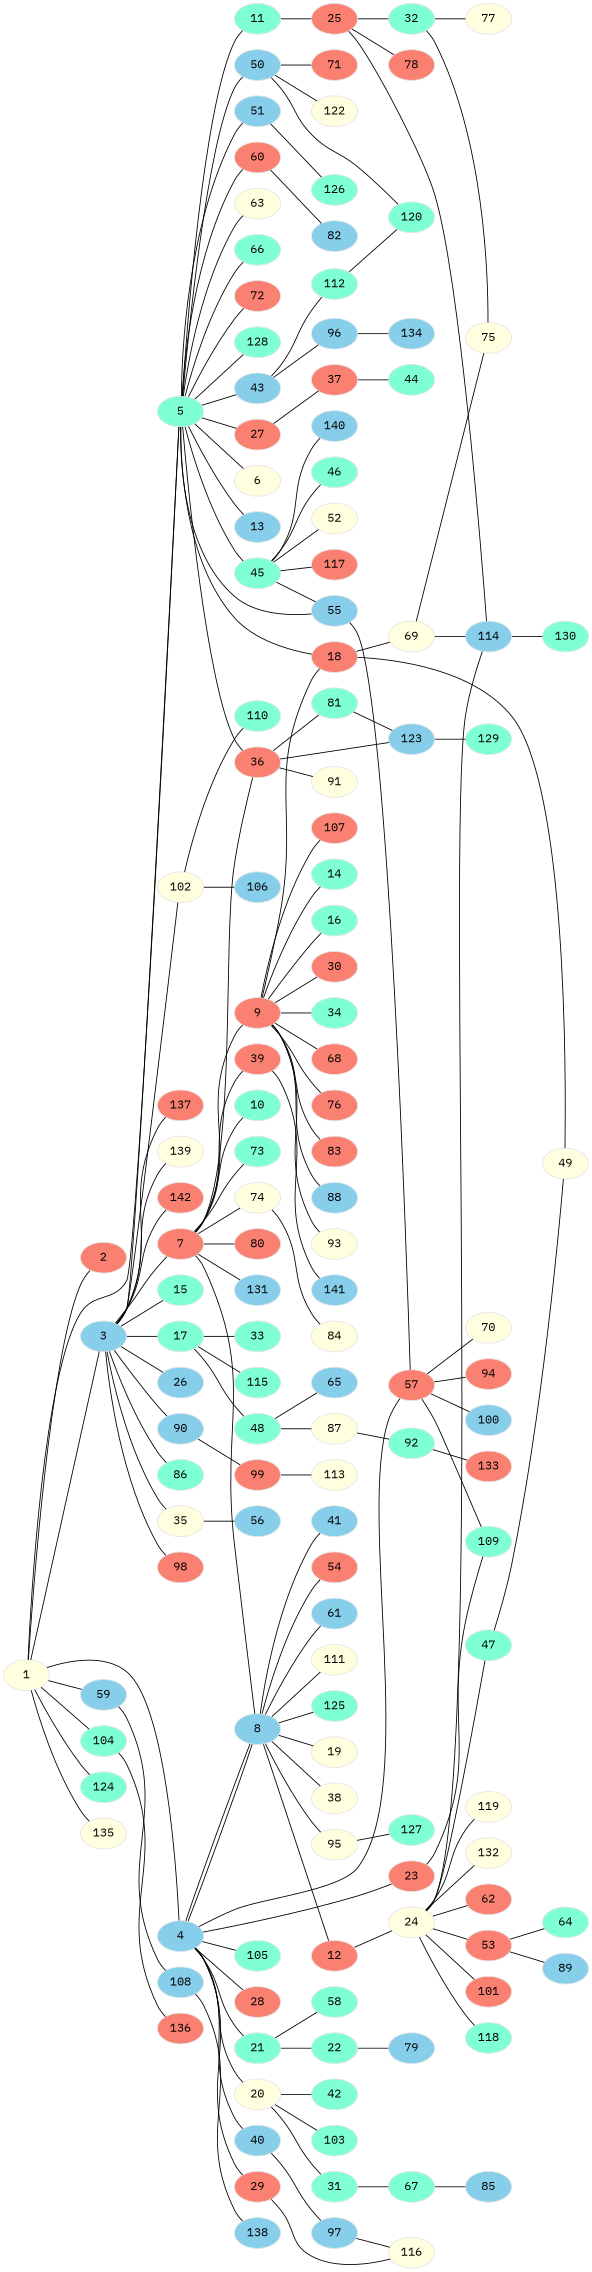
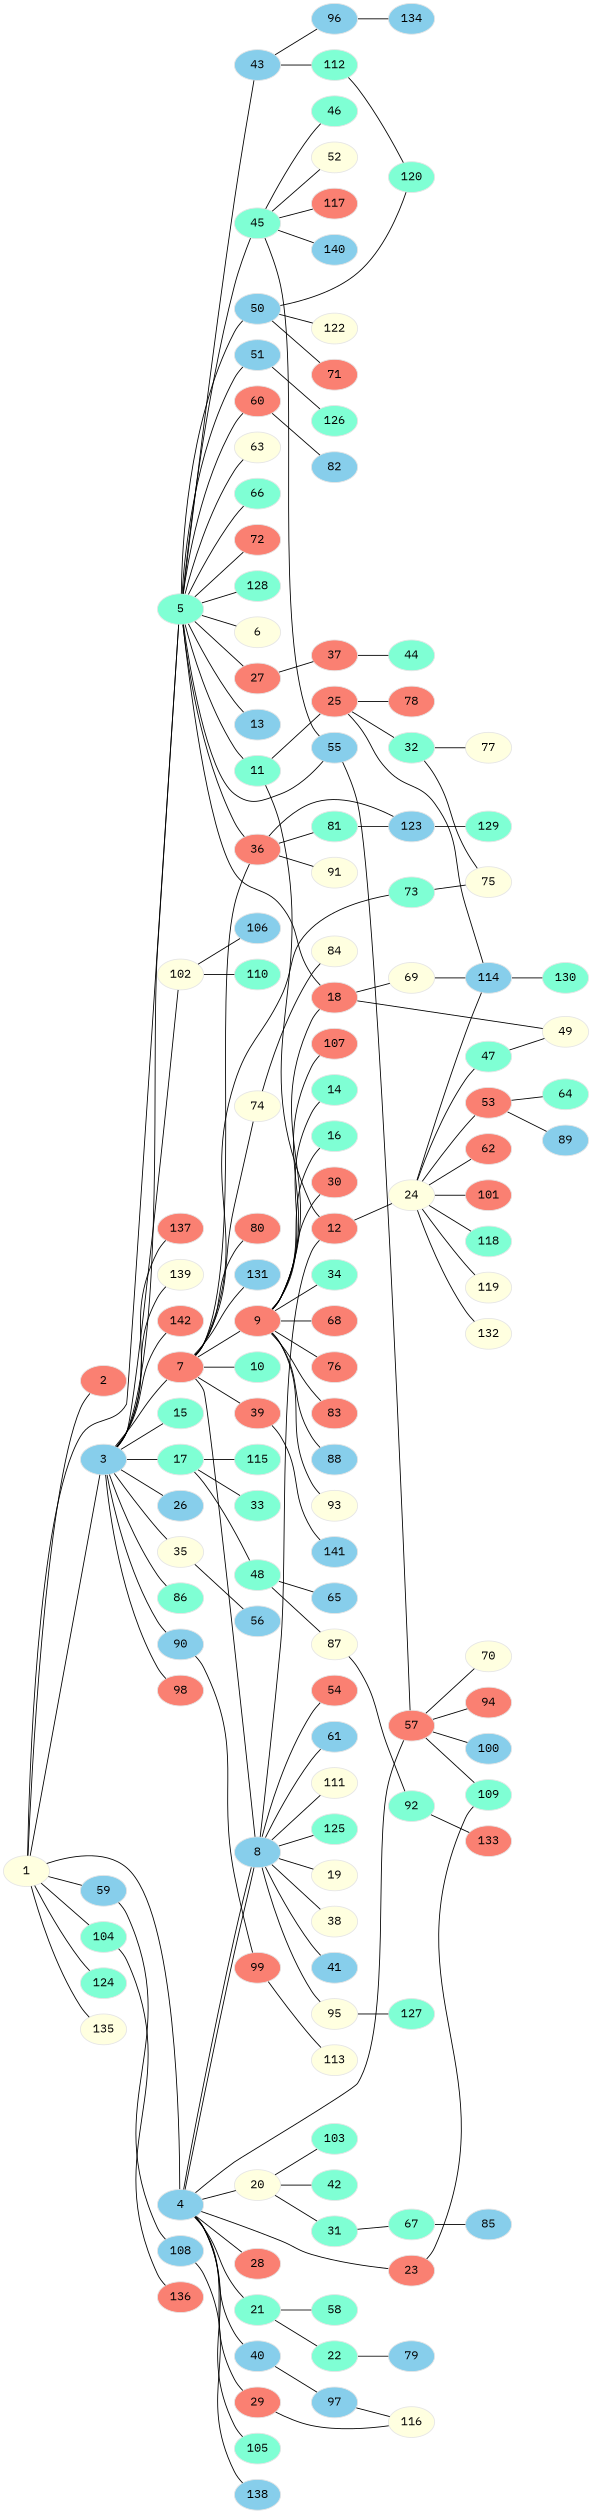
  graph {
    fontname="IBM Plex Mono"
    rankdir=LR
    node [color=gray90 fillcolor=aquamarine fontname="IBM Plex Mono" style=filled]
    edge [fontname="IBM Plex Mono"]
    1 [fillcolor=lightyellow]
    2 [fillcolor=salmon]
    3 [fillcolor=skyblue]
    4 [fillcolor=skyblue]
    5
    59 [fillcolor=skyblue]
    104
    124
    135 [fillcolor=lightyellow]
    7 [fillcolor=salmon]
    15
    17
    26 [fillcolor=skyblue]
    35 [fillcolor=lightyellow]
    86
    90 [fillcolor=skyblue]
    98 [fillcolor=salmon]
    102 [fillcolor=lightyellow]
    137 [fillcolor=salmon]
    139 [fillcolor=lightyellow]
    142 [fillcolor=salmon]
    8 [fillcolor=skyblue]
    20 [fillcolor=lightyellow]
    21
    23 [fillcolor=salmon]
    28 [fillcolor=salmon]
    29 [fillcolor=salmon]
    40 [fillcolor=skyblue]
    57 [fillcolor=salmon]
    105
    6 [fillcolor=lightyellow]
    11
    13 [fillcolor=skyblue]
    18 [fillcolor=salmon]
    27 [fillcolor=salmon]
    36 [fillcolor=salmon]
    43 [fillcolor=skyblue]
    45
    50 [fillcolor=skyblue]
    51 [fillcolor=skyblue]
    55 [fillcolor=skyblue]
    60 [fillcolor=salmon]
    63 [fillcolor=lightyellow]
    66
    72 [fillcolor=salmon]
    128
    108 [fillcolor=skyblue]
    136 [fillcolor=salmon]
    9 [fillcolor=salmon]
    10
    39 [fillcolor=salmon]
    73
    74 [fillcolor=lightyellow]
    80 [fillcolor=salmon]
    131 [fillcolor=skyblue]
    33
    48
    115
    56 [fillcolor=skyblue]
    99 [fillcolor=salmon]
    106 [fillcolor=skyblue]
    110
    12 [fillcolor=salmon]
    19 [fillcolor=lightyellow]
    38 [fillcolor=lightyellow]
    41 [fillcolor=skyblue]
    54 [fillcolor=salmon]
    61 [fillcolor=skyblue]
    95 [fillcolor=lightyellow]
    111 [fillcolor=lightyellow]
    125
    31
    42
    103
    22
    58
    109
    116 [fillcolor=lightyellow]
    97 [fillcolor=skyblue]
    70 [fillcolor=lightyellow]
    94 [fillcolor=salmon]
    100 [fillcolor=skyblue]
    25 [fillcolor=salmon]
    49 [fillcolor=lightyellow]
    69 [fillcolor=lightyellow]
    37 [fillcolor=salmon]
    81
    91 [fillcolor=lightyellow]
    123 [fillcolor=skyblue]
    96 [fillcolor=skyblue]
    112
    46
    52 [fillcolor=lightyellow]
    117 [fillcolor=salmon]
    140 [fillcolor=skyblue]
    71 [fillcolor=salmon]
    120
    122 [fillcolor=lightyellow]
    126
    82 [fillcolor=skyblue]
    14
    16
    30 [fillcolor=salmon]
    34
    68 [fillcolor=salmon]
    76 [fillcolor=salmon]
    83 [fillcolor=salmon]
    88 [fillcolor=skyblue]
    93 [fillcolor=lightyellow]
    107 [fillcolor=salmon]
    141 [fillcolor=skyblue]
    75 [fillcolor=lightyellow]
    84 [fillcolor=lightyellow]
    24 [fillcolor=lightyellow]
    127
    114 [fillcolor=skyblue]
    32
    78 [fillcolor=salmon]
    47
    53 [fillcolor=salmon]
    62 [fillcolor=salmon]
    101 [fillcolor=salmon]
    118
    119 [fillcolor=lightyellow]
    132 [fillcolor=lightyellow]
    65 [fillcolor=skyblue]
    87 [fillcolor=lightyellow]
    67
    79 [fillcolor=skyblue]
    64
    89 [fillcolor=skyblue]
    130
    77 [fillcolor=lightyellow]
    44
    85 [fillcolor=skyblue]
    129
    134 [fillcolor=skyblue]
    92
    138 [fillcolor=skyblue]
    133 [fillcolor=salmon]
    113 [fillcolor=lightyellow]
    1 -- 2
    1 -- 3
    1 -- 4
    1 -- 5
    1 -- 59
    1 -- 104
    1 -- 124
    1 -- 135
    3 -- 5
    3 -- 7
    3 -- 15
    3 -- 17
    3 -- 26
    3 -- 35
    3 -- 86
    3 -- 90
    3 -- 98
    3 -- 102
    3 -- 137
    3 -- 139
    3 -- 142
    4 -- 8
    4 -- 8
    4 -- 20
    4 -- 21
    4 -- 23
    4 -- 28
    4 -- 29
    4 -- 40
    4 -- 57
    4 -- 105
    5 -- 6
    5 -- 11
    5 -- 13
    5 -- 18
    5 -- 27
    5 -- 36
    5 -- 43
    5 -- 45
    5 -- 50
    5 -- 51
    5 -- 55
    5 -- 60
    5 -- 63
    5 -- 66
    5 -- 72
    5 -- 128
    59 -- 108
    104 -- 136
    7 -- 8
    7 -- 36
    7 -- 9
    7 -- 10
    7 -- 39
    7 -- 73
    7 -- 74
    7 -- 80
    7 -- 131
    17 -- 33
    17 -- 48
    17 -- 115
    35 -- 56
    90 -- 99
    102 -- 106
    102 -- 110
    8 -- 12
    8 -- 19
    8 -- 38
    8 -- 41
    8 -- 54
    8 -- 61
    8 -- 95
    8 -- 111
    8 -- 125
    20 -- 31
    20 -- 42
    20 -- 103
    21 -- 22
    21 -- 58
    23 -- 109
    29 -- 116
    40 -- 97
    57 -- 109
    57 -- 70
    57 -- 94
    57 -- 100
+   11 -- 12
    11 -- 25
    18 -- 49
    18 -- 69
    27 -- 37
    36 -- 81
    36 -- 91
    36 -- 123
    43 -- 96
    43 -- 112
    45 -- 55
    45 -- 46
    45 -- 52
    45 -- 117
    45 -- 140
    50 -- 71
    50 -- 120
    50 -- 122
    51 -- 126
    55 -- 57
    60 -- 82
    108 -- 138
    9 -- 18
    9 -- 14
    9 -- 16
    9 -- 30
    9 -- 34
    9 -- 68
    9 -- 76
    9 -- 83
    9 -- 88
    9 -- 93
    9 -- 107
    39 -- 141
-   69 -- 75
+   73 -- 75
    74 -- 84
    48 -- 65
    48 -- 87
    99 -- 113
    12 -- 24
    95 -- 127
    31 -- 67
    22 -- 79
    97 -- 116
    25 -- 114
    25 -- 32
    25 -- 78
    69 -- 114
    37 -- 44
    81 -- 123
    123 -- 129
    96 -- 134
    112 -- 120
    24 -- 114
    24 -- 47
    24 -- 53
    24 -- 62
    24 -- 101
    24 -- 118
    24 -- 119
    24 -- 132
    114 -- 130
    32 -- 75
    32 -- 77
    47 -- 49
    53 -- 64
    53 -- 89
    87 -- 92
    67 -- 85
    92 -- 133
  }
